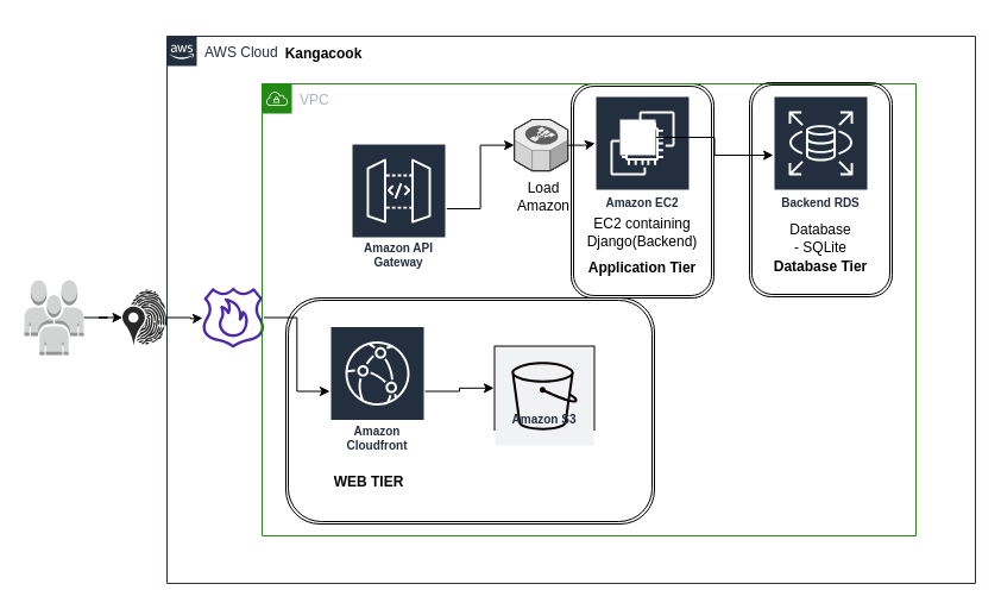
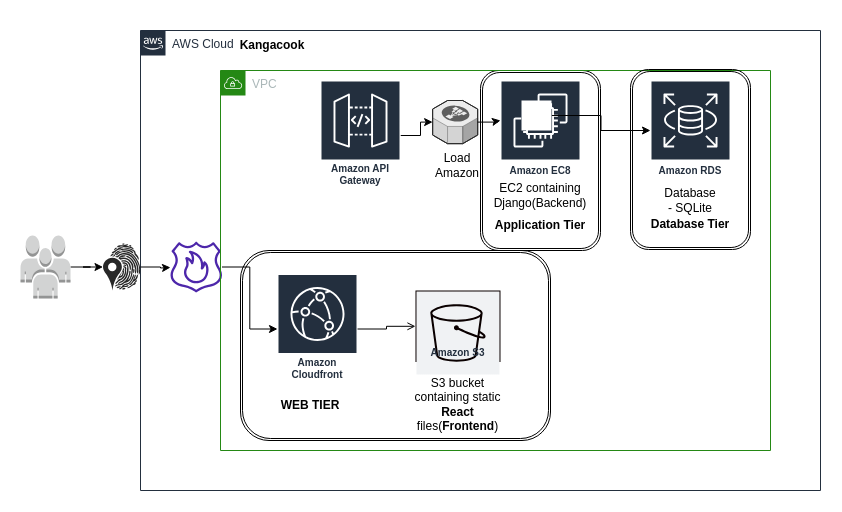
  <mxCell id="0" />
  <mxCell id="1" parent="0" />
  <mxCell id="2" value="AWS Cloud" style="points=[[0,0],[0.25,0],[0.5,0],[0.75,0],[1,0],[1,0.25],[1,0.5],[1,0.75],[1,1],[0.75,1],[0.5,1],[0.25,1],[0,1],[0,0.75],[0,0.5],[0,0.25]];outlineConnect=0;gradientColor=none;html=1;whiteSpace=wrap;fontSize=12;fontStyle=0;container=1;pointerEvents=0;collapsible=0;recursiveResize=0;shape=mxgraph.aws4.group;grIcon=mxgraph.aws4.group_aws_cloud_alt;strokeColor=#232F3E;fillColor=none;verticalAlign=top;align=left;spacingLeft=30;fontColor=#232F3E;dashed=0;" vertex="1" parent="1"><mxGeometry x="140" y="30" width="680" height="460" as="geometry" /></mxCell>
  <mxCell id="3" value="" style="sketch=0;outlineConnect=0;fontColor=#232F3E;gradientColor=none;fillColor=#4D27AA;strokeColor=none;dashed=0;verticalLabelPosition=bottom;verticalAlign=top;align=center;html=1;fontSize=12;fontStyle=0;aspect=fixed;pointerEvents=1;shape=mxgraph.aws4.route_53_resolver_dns_firewall;" vertex="1" parent="2"><mxGeometry x="30" y="210.75" width="51.5" height="51.5" as="geometry" /></mxCell>
  <mxCell id="4" value="" style="shape=ext;double=1;rounded=1;whiteSpace=wrap;html=1;fillColor=none;" vertex="1" parent="2"><mxGeometry x="340" y="40" width="120" height="180" as="geometry" /></mxCell>
  <mxCell id="5" value="&lt;b&gt;Application Tier&lt;/b&gt;" style="text;html=1;strokeColor=none;fillColor=none;align=center;verticalAlign=middle;whiteSpace=wrap;rounded=0;" vertex="1" parent="2"><mxGeometry x="350" y="170" width="100" height="50" as="geometry" /></mxCell>
  <mxCell id="6" value="&lt;b&gt;Kangacook&lt;/b&gt;" style="text;html=1;strokeColor=none;fillColor=none;align=center;verticalAlign=middle;whiteSpace=wrap;rounded=0;" vertex="1" parent="2"><mxGeometry x="81.5" y="-10" width="100" height="50" as="geometry" /></mxCell>
  <mxCell id="7" style="edgeStyle=orthogonalEdgeStyle;rounded=0;orthogonalLoop=1;jettySize=auto;html=1;exitX=0.5;exitY=1;exitDx=0;exitDy=0;" edge="1" parent="1"><mxGeometry relative="1" as="geometry"><mxPoint x="490" y="470" as="sourcePoint" /><mxPoint x="490" y="470" as="targetPoint" /></mxGeometry></mxCell>
  <mxCell id="8" value="" style="edgeStyle=orthogonalEdgeStyle;rounded=0;orthogonalLoop=1;jettySize=auto;html=1;" edge="1" parent="1" source="9" target="29"><mxGeometry relative="1" as="geometry" /></mxCell>
  <mxCell id="9" value="" style="outlineConnect=0;dashed=0;verticalLabelPosition=bottom;verticalAlign=top;align=center;html=1;shape=mxgraph.aws3.users;fillColor=#D2D3D3;gradientColor=none;" vertex="1" parent="1"><mxGeometry y="235" width="50" height="63" as="geometry" x="20" /></mxCell>
  <mxCell id="10" value="" style="shape=image;html=1;verticalAlign=top;verticalLabelPosition=bottom;labelBackgroundColor=#ffffff;imageAspect=0;aspect=fixed;image=https://cdn1.iconfinder.com/data/icons/unicons-line-vol-5/24/react-128.png" vertex="1" parent="1"><mxGeometry x="437.81" y="250.32" width="39.37" height="39.37" as="geometry" /></mxCell>
  <mxCell id="11" value="" style="edgeStyle=orthogonalEdgeStyle;rounded=0;orthogonalLoop=1;jettySize=auto;html=1;" edge="1" parent="1" source="12" target="22"><mxGeometry relative="1" as="geometry" /></mxCell>
- <mxCell id="12" value="Amazon API Gateway" style="sketch=0;outlineConnect=0;fontColor=#232F3E;gradientColor=none;strokeColor=#ffffff;fillColor=#232F3E;dashed=0;verticalLabelPosition=middle;verticalAlign=bottom;align=center;html=1;whiteSpace=wrap;fontSize=10;fontStyle=1;spacing=3;shape=mxgraph.aws4.productIcon;prIcon=mxgraph.aws4.api_gateway;" vertex="1" parent="1"><mxGeometry x="295" y="120" width="80" height="110" as="geometry" /></mxCell>
- <mxCell id="13" value="Amazon EC2" style="sketch=0;outlineConnect=0;fontColor=#232F3E;gradientColor=none;strokeColor=#ffffff;fillColor=#232F3E;dashed=0;verticalLabelPosition=middle;verticalAlign=bottom;align=center;html=1;whiteSpace=wrap;fontSize=10;fontStyle=1;spacing=3;shape=mxgraph.aws4.productIcon;prIcon=mxgraph.aws4.ec2;" vertex="1" parent="1"><mxGeometry x="500" y="80" width="80" height="100" as="geometry" /></mxCell>
+ <mxCell id="12" value="Amazon API Gateway" style="sketch=0;outlineConnect=0;fontColor=#232F3E;gradientColor=none;strokeColor=#ffffff;fillColor=#232F3E;dashed=0;verticalLabelPosition=middle;verticalAlign=bottom;align=center;html=1;whiteSpace=wrap;fontSize=10;fontStyle=1;spacing=3;shape=mxgraph.aws4.productIcon;prIcon=mxgraph.aws4.api_gateway;" vertex="1" parent="1"><mxGeometry x="320" y="80" width="80" height="110" as="geometry" /></mxCell>
+ <mxCell id="13" value="Amazon EC8" style="sketch=0;outlineConnect=0;fontColor=#232F3E;gradientColor=none;strokeColor=#ffffff;fillColor=#232F3E;dashed=0;verticalLabelPosition=middle;verticalAlign=bottom;align=center;html=1;whiteSpace=wrap;fontSize=10;fontStyle=1;spacing=3;shape=mxgraph.aws4.productIcon;prIcon=mxgraph.aws4.ec2;" vertex="1" parent="1"><mxGeometry x="500" y="80" width="80" height="100" as="geometry" /></mxCell>
  <mxCell id="14" value="" style="edgeStyle=orthogonalEdgeStyle;rounded=0;orthogonalLoop=1;jettySize=auto;html=1;" edge="1" parent="1" source="15" target="17"><mxGeometry relative="1" as="geometry" /></mxCell>
  <mxCell id="15" value="" style="shape=image;html=1;verticalAlign=top;verticalLabelPosition=bottom;labelBackgroundColor=#ffffff;imageAspect=0;aspect=fixed;image=https://cdn2.iconfinder.com/data/icons/boxicons-logos/24/bxl-django-128.png;fontColor=#f4f0f0;imageBackground=default;" vertex="1" parent="1"><mxGeometry x="521" y="100" width="30" height="30" as="geometry" /></mxCell>
  <mxCell id="16" value="EC2 containing Django(Backend)" style="text;html=1;strokeColor=none;fillColor=none;align=center;verticalAlign=middle;whiteSpace=wrap;rounded=0;" vertex="1" parent="1"><mxGeometry x="510" y="180" width="60" height="30" as="geometry" /></mxCell>
- <mxCell id="17" value="Backend RDS" style="sketch=0;outlineConnect=0;fontColor=#232F3E;gradientColor=none;strokeColor=#ffffff;fillColor=#232F3E;dashed=0;verticalLabelPosition=middle;verticalAlign=bottom;align=center;html=1;whiteSpace=wrap;fontSize=10;fontStyle=1;spacing=3;shape=mxgraph.aws4.productIcon;prIcon=mxgraph.aws4.rds;" vertex="1" parent="1"><mxGeometry x="650" y="80" width="80" height="100" as="geometry" /></mxCell>
+ <mxCell id="17" value="Amazon RDS" style="sketch=0;outlineConnect=0;fontColor=#232F3E;gradientColor=none;strokeColor=#ffffff;fillColor=#232F3E;dashed=0;verticalLabelPosition=middle;verticalAlign=bottom;align=center;html=1;whiteSpace=wrap;fontSize=10;fontStyle=1;spacing=3;shape=mxgraph.aws4.productIcon;prIcon=mxgraph.aws4.rds;" vertex="1" parent="1"><mxGeometry x="650" y="80" width="80" height="100" as="geometry" /></mxCell>
  <mxCell id="18" value="Database - SQLite" style="text;html=1;strokeColor=none;fillColor=none;align=center;verticalAlign=middle;whiteSpace=wrap;rounded=0;" vertex="1" parent="1"><mxGeometry x="660" y="185" width="60" height="30" as="geometry" /></mxCell>
  <mxCell id="19" value="VPC" style="points=[[0,0],[0.25,0],[0.5,0],[0.75,0],[1,0],[1,0.25],[1,0.5],[1,0.75],[1,1],[0.75,1],[0.5,1],[0.25,1],[0,1],[0,0.75],[0,0.5],[0,0.25]];outlineConnect=0;gradientColor=none;html=1;whiteSpace=wrap;fontSize=12;fontStyle=0;container=1;pointerEvents=0;collapsible=0;recursiveResize=0;shape=mxgraph.aws4.group;grIcon=mxgraph.aws4.group_vpc;strokeColor=#248814;fillColor=none;verticalAlign=top;align=left;spacingLeft=30;fontColor=#AAB7B8;dashed=0;" vertex="1" parent="1"><mxGeometry x="220" y="70" width="550" height="380" as="geometry" /></mxCell>
  <mxCell id="20" value="" style="shape=ext;double=1;rounded=1;whiteSpace=wrap;html=1;fillColor=none;" vertex="1" parent="19"><mxGeometry x="20" y="180" width="310" height="190" as="geometry" /></mxCell>
  <mxCell id="21" value="Amazon S3" style="sketch=0;outlineConnect=0;fontColor=#232F3E;gradientColor=none;strokeColor=#0a0000;fillColor=#f0f2f4;dashed=0;verticalLabelPosition=middle;verticalAlign=bottom;align=center;html=1;whiteSpace=wrap;fontSize=10;fontStyle=1;spacing=3;shape=mxgraph.aws4.productIcon;prIcon=mxgraph.aws4.s3;" vertex="1" parent="19"><mxGeometry x="194.98" y="220" width="85.01" height="71.5" as="geometry" /></mxCell>
  <mxCell id="22" value="" style="verticalLabelPosition=bottom;html=1;verticalAlign=top;strokeWidth=1;align=center;outlineConnect=0;dashed=0;outlineConnect=0;shape=mxgraph.aws3d.elasticLoadBalancing;fillColor=#ECECEC;strokeColor=#5E5E5E;aspect=fixed;" vertex="1" parent="19"><mxGeometry x="212.13" y="30" width="45.05" height="43.17" as="geometry" /></mxCell>
  <mxCell id="23" value="Load Amazon" style="text;html=1;strokeColor=none;fillColor=none;align=center;verticalAlign=middle;whiteSpace=wrap;rounded=0;" vertex="1" parent="19"><mxGeometry x="207.49" y="80" width="60" height="30" as="geometry" /></mxCell>
+ <mxCell id="24" value="S3 bucket containing static &lt;b&gt;React&lt;/b&gt; files(&lt;b&gt;Frontend&lt;/b&gt;)" style="text;html=1;strokeColor=none;fillColor=none;align=center;verticalAlign=middle;whiteSpace=wrap;rounded=0;" vertex="1" parent="19"><mxGeometry x="191.23" y="304" width="92.51" height="60" as="geometry" /></mxCell>
  <mxCell id="25" value="Amazon Cloudfront" style="sketch=0;outlineConnect=0;fontColor=#232F3E;gradientColor=none;strokeColor=#ffffff;fillColor=#232F3E;dashed=0;verticalLabelPosition=middle;verticalAlign=bottom;align=center;html=1;whiteSpace=wrap;fontSize=10;fontStyle=1;spacing=3;shape=mxgraph.aws4.productIcon;prIcon=mxgraph.aws4.cloudfront;" vertex="1" parent="19"><mxGeometry x="57" y="203.5" width="80" height="110" as="geometry" /></mxCell>
- <mxCell id="26" value="" style="edgeStyle=orthogonalEdgeStyle;rounded=0;orthogonalLoop=1;jettySize=auto;html=1;" edge="1" parent="19" source="25" target="21"><mxGeometry relative="1" as="geometry" /></mxCell>
+ <mxCell id="26" value="" style="edgeStyle=orthogonalEdgeStyle;rounded=0;orthogonalLoop=1;jettySize=auto;html=1;endArrow=open;" edge="1" parent="19" source="25" target="21"><mxGeometry relative="1" as="geometry" /></mxCell>
  <mxCell id="27" value="&lt;b&gt;WEB TIER&lt;/b&gt;" style="text;html=1;strokeColor=none;fillColor=none;align=center;verticalAlign=middle;whiteSpace=wrap;rounded=0;" vertex="1" parent="19"><mxGeometry x="40" y="310" width="100" height="50" as="geometry" /></mxCell>
  <mxCell id="28" value="" style="edgeStyle=orthogonalEdgeStyle;rounded=0;orthogonalLoop=1;jettySize=auto;html=1;" edge="1" parent="1" source="29"><mxGeometry relative="1" as="geometry"><mxPoint x="170" y="267" as="targetPoint" /></mxGeometry></mxCell>
  <mxCell id="29" value="" style="verticalLabelPosition=bottom;sketch=0;html=1;fillColor=#282828;strokeColor=none;verticalAlign=top;pointerEvents=1;align=center;shape=mxgraph.cisco_safe.security_icons.iam;" vertex="1" parent="1"><mxGeometry x="102.5" y="243" width="37.5" height="47" as="geometry" /></mxCell>
  <mxCell id="30" value="" style="edgeStyle=orthogonalEdgeStyle;rounded=0;orthogonalLoop=1;jettySize=auto;html=1;" edge="1" parent="1" source="22"><mxGeometry relative="1" as="geometry"><mxPoint x="500" y="120" as="targetPoint" /></mxGeometry></mxCell>
  <mxCell id="31" value="" style="edgeStyle=orthogonalEdgeStyle;rounded=0;orthogonalLoop=1;jettySize=auto;html=1;" edge="1" parent="1" source="3" target="25"><mxGeometry relative="1" as="geometry" /></mxCell>
  <mxCell id="32" value="" style="shape=ext;double=1;rounded=1;whiteSpace=wrap;html=1;fillColor=none;" vertex="1" parent="1"><mxGeometry x="630" y="69" width="120" height="180" as="geometry" /></mxCell>
  <mxCell id="33" value="&lt;b&gt;Database Tier&lt;/b&gt;" style="text;html=1;strokeColor=none;fillColor=none;align=center;verticalAlign=middle;whiteSpace=wrap;rounded=0;" vertex="1" parent="1"><mxGeometry x="640" y="199" width="100" height="50" as="geometry" /></mxCell>
